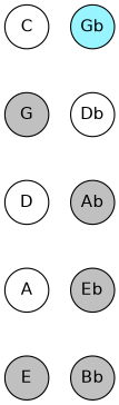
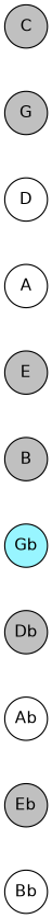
  graph {
    mindist=.1
    node [fillcolor=gray fontname=Helvetica margin=0 shape=circle style=filled]
    edge [style=invis]
    E
+   B
    Gb [fillcolor=cadetblue1]
-   Db [fillcolor=white]
-   Ab
+   Db
+   Ab [fillcolor=white]
    Eb
-   Bb
-   C [fillcolor=white]
+   Bb [fillcolor=white]
+   C
    G
    D [fillcolor=white]
    A [fillcolor=white]
    subgraph sub_1 {
      E
+     B
      Gb
      Db
      Ab
      Eb
      Bb
      C
      G
      D
      A
    }
+   E -- B
+   B -- Gb
    Gb -- Db
    Db -- Ab
    Ab -- Eb
    Eb -- Bb
    C -- G
    G -- D
    D -- A
    A -- E
  }
